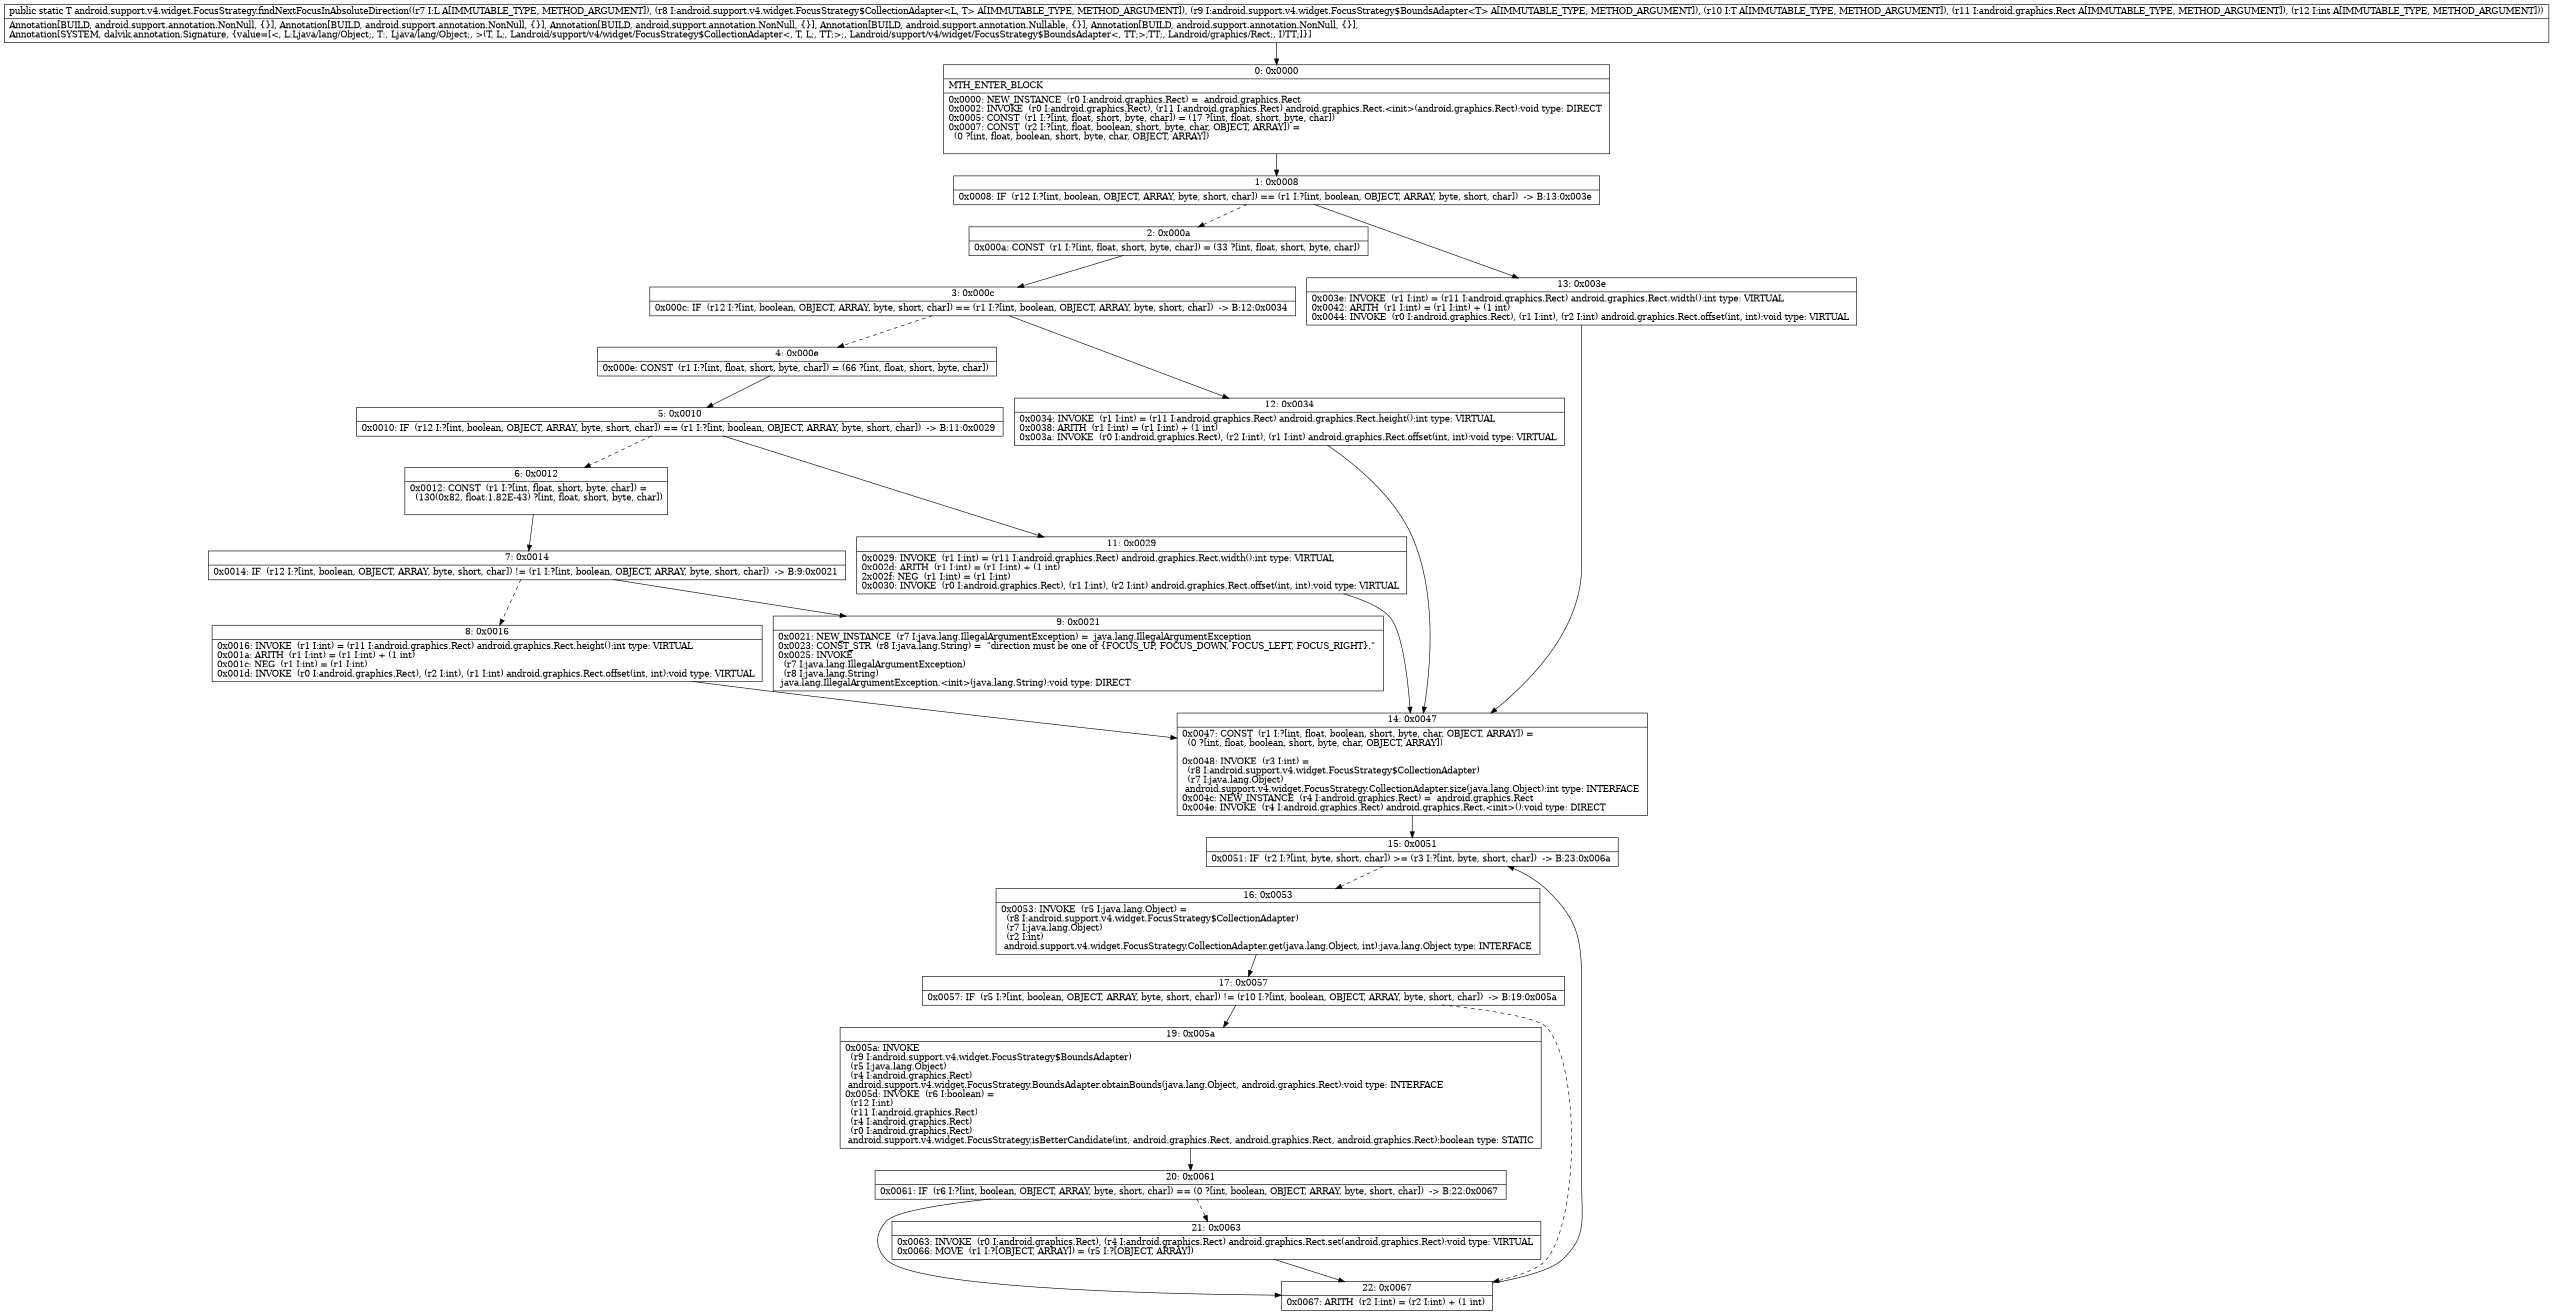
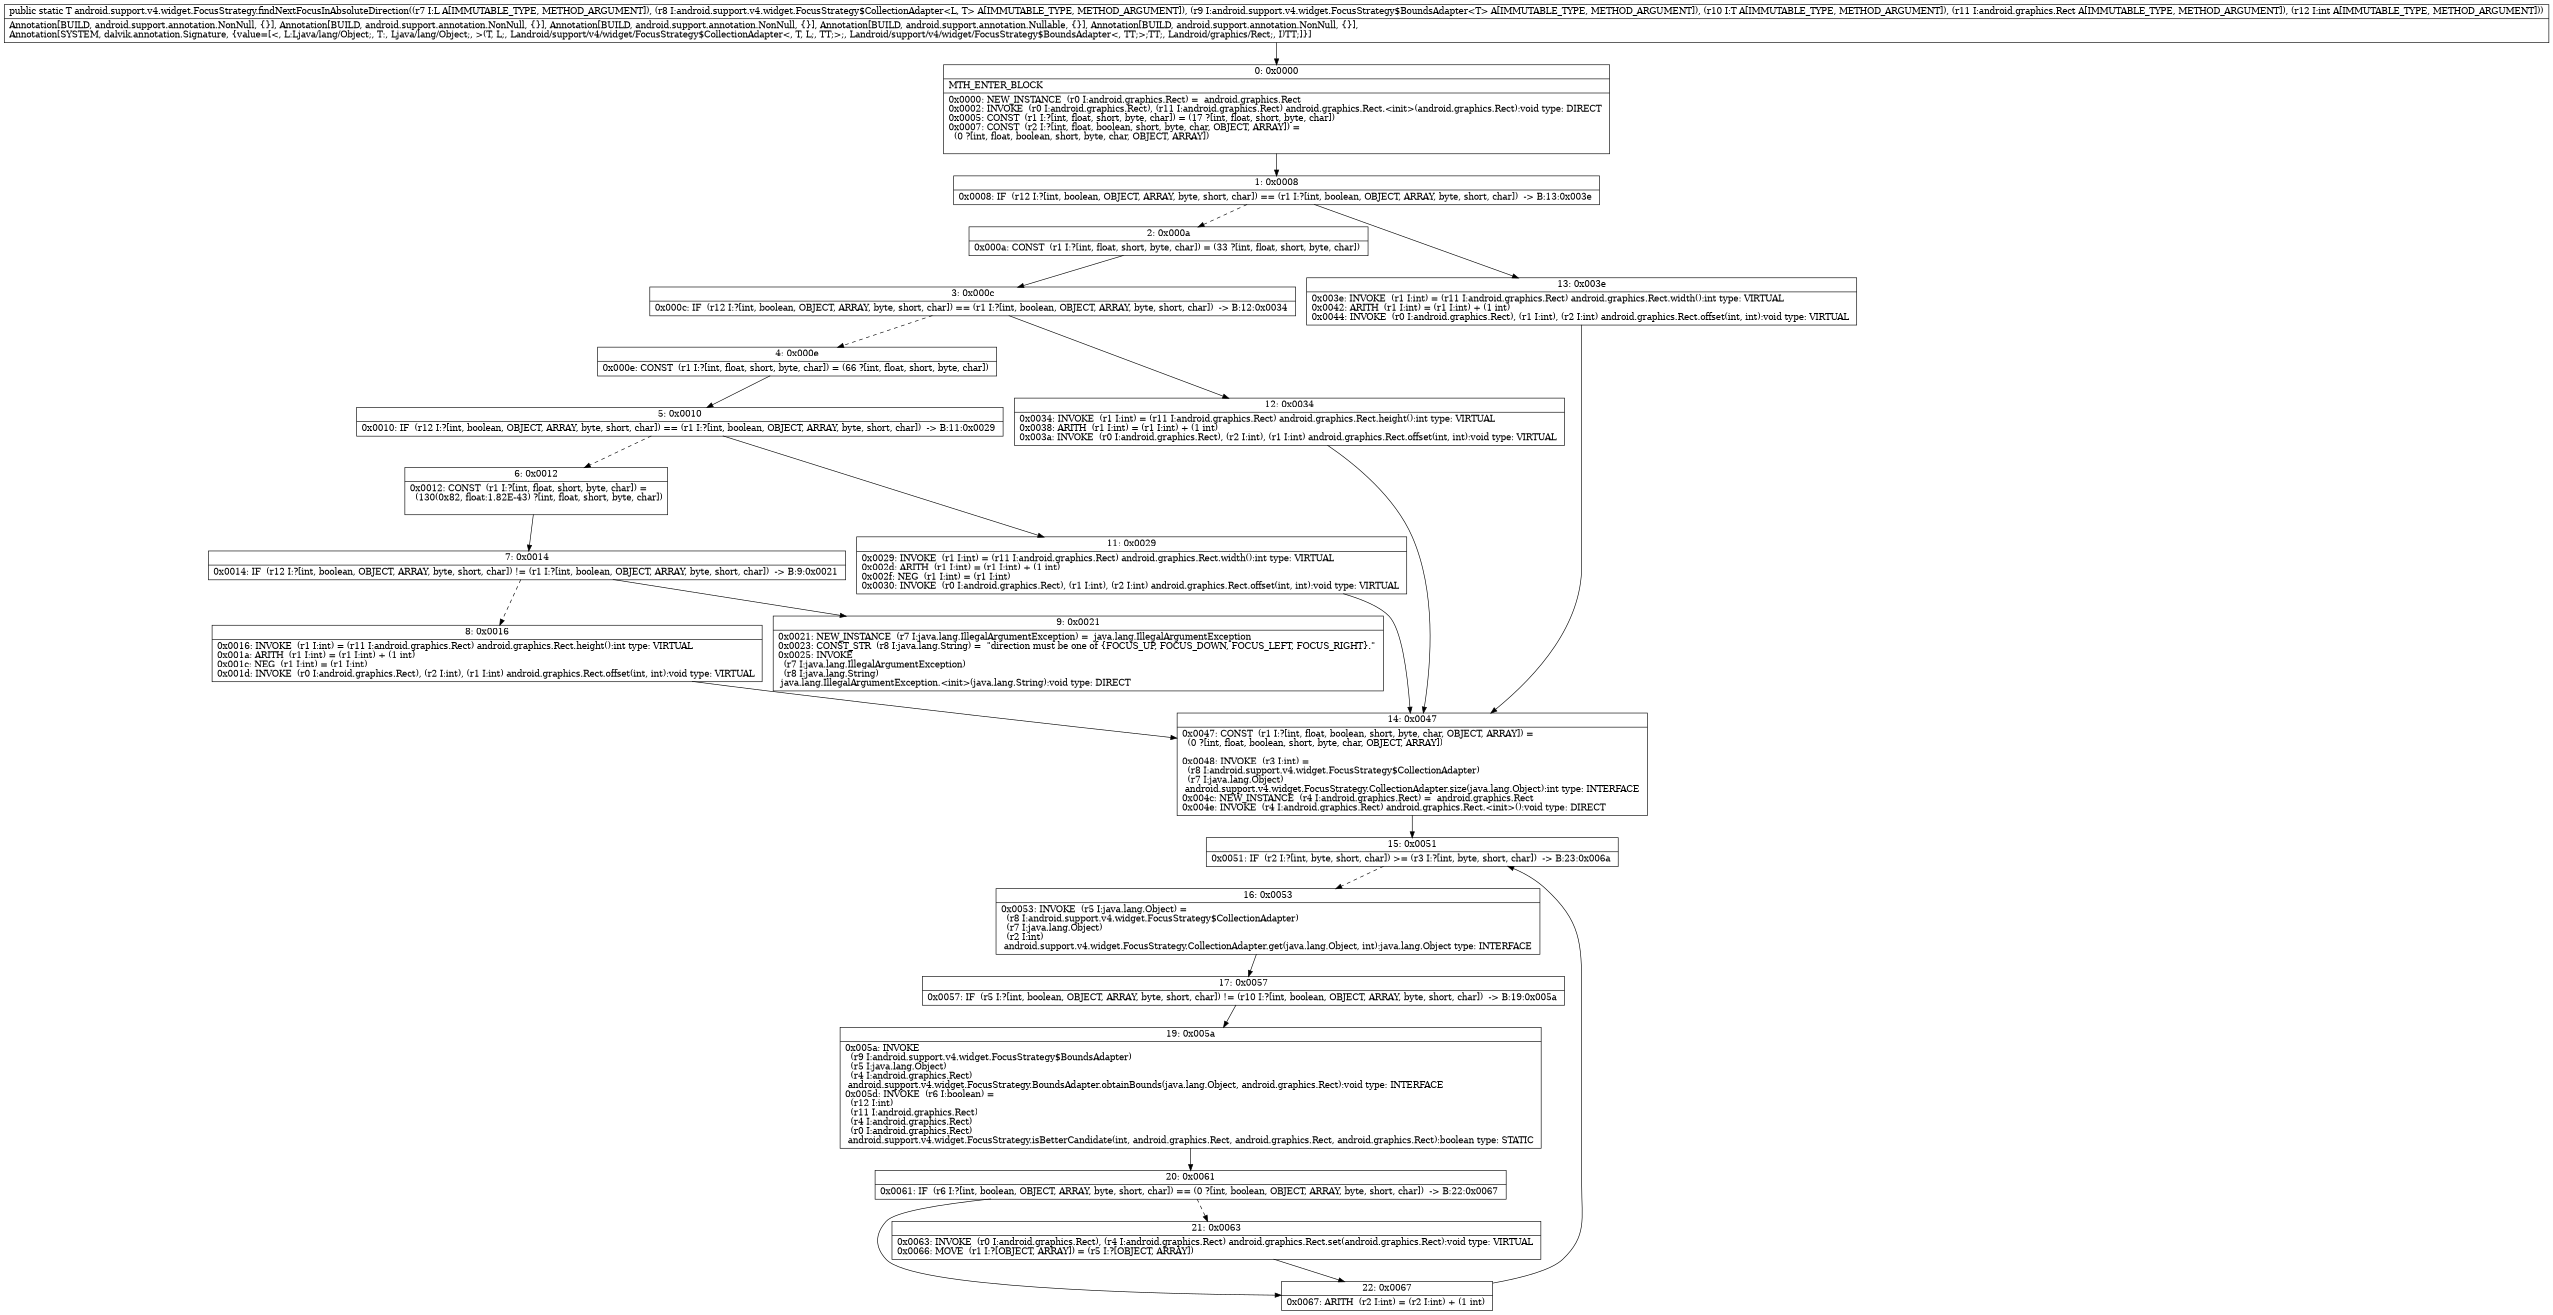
  digraph {
    node [shape=record]
    n1 [label="{0\:\ 0x0000|MTH_ENTER_BLOCK\l|0x0000: NEW_INSTANCE  (r0 I:android.graphics.Rect) =  android.graphics.Rect \l0x0002: INVOKE  (r0 I:android.graphics.Rect), (r11 I:android.graphics.Rect) android.graphics.Rect.\<init\>(android.graphics.Rect):void type: DIRECT \l0x0005: CONST  (r1 I:?[int, float, short, byte, char]) = (17 ?[int, float, short, byte, char]) \l0x0007: CONST  (r2 I:?[int, float, boolean, short, byte, char, OBJECT, ARRAY]) = \l  (0 ?[int, float, boolean, short, byte, char, OBJECT, ARRAY])\l \l}"]
    n2 [label="{1\:\ 0x0008|0x0008: IF  (r12 I:?[int, boolean, OBJECT, ARRAY, byte, short, char]) == (r1 I:?[int, boolean, OBJECT, ARRAY, byte, short, char])  \-\> B:13:0x003e \l}"]
    n3 [label="{2\:\ 0x000a|0x000a: CONST  (r1 I:?[int, float, short, byte, char]) = (33 ?[int, float, short, byte, char]) \l}"]
    n4 [label="{13\:\ 0x003e|0x003e: INVOKE  (r1 I:int) = (r11 I:android.graphics.Rect) android.graphics.Rect.width():int type: VIRTUAL \l0x0042: ARITH  (r1 I:int) = (r1 I:int) + (1 int) \l0x0044: INVOKE  (r0 I:android.graphics.Rect), (r1 I:int), (r2 I:int) android.graphics.Rect.offset(int, int):void type: VIRTUAL \l}"]
    n5 [label="{3\:\ 0x000c|0x000c: IF  (r12 I:?[int, boolean, OBJECT, ARRAY, byte, short, char]) == (r1 I:?[int, boolean, OBJECT, ARRAY, byte, short, char])  \-\> B:12:0x0034 \l}"]
    n6 [label="{14\:\ 0x0047|0x0047: CONST  (r1 I:?[int, float, boolean, short, byte, char, OBJECT, ARRAY]) = \l  (0 ?[int, float, boolean, short, byte, char, OBJECT, ARRAY])\l \l0x0048: INVOKE  (r3 I:int) = \l  (r8 I:android.support.v4.widget.FocusStrategy$CollectionAdapter)\l  (r7 I:java.lang.Object)\l android.support.v4.widget.FocusStrategy.CollectionAdapter.size(java.lang.Object):int type: INTERFACE \l0x004c: NEW_INSTANCE  (r4 I:android.graphics.Rect) =  android.graphics.Rect \l0x004e: INVOKE  (r4 I:android.graphics.Rect) android.graphics.Rect.\<init\>():void type: DIRECT \l}"]
    n7 [label="{4\:\ 0x000e|0x000e: CONST  (r1 I:?[int, float, short, byte, char]) = (66 ?[int, float, short, byte, char]) \l}"]
    n8 [label="{12\:\ 0x0034|0x0034: INVOKE  (r1 I:int) = (r11 I:android.graphics.Rect) android.graphics.Rect.height():int type: VIRTUAL \l0x0038: ARITH  (r1 I:int) = (r1 I:int) + (1 int) \l0x003a: INVOKE  (r0 I:android.graphics.Rect), (r2 I:int), (r1 I:int) android.graphics.Rect.offset(int, int):void type: VIRTUAL \l}"]
    n9 [label="{5\:\ 0x0010|0x0010: IF  (r12 I:?[int, boolean, OBJECT, ARRAY, byte, short, char]) == (r1 I:?[int, boolean, OBJECT, ARRAY, byte, short, char])  \-\> B:11:0x0029 \l}"]
    n10 [label="{6\:\ 0x0012|0x0012: CONST  (r1 I:?[int, float, short, byte, char]) = \l  (130(0x82, float:1.82E\-43) ?[int, float, short, byte, char])\l \l}"]
-   n11 [label="{11\:\ 0x0029|0x0029: INVOKE  (r1 I:int) = (r11 I:android.graphics.Rect) android.graphics.Rect.width():int type: VIRTUAL \l0x002d: ARITH  (r1 I:int) = (r1 I:int) + (1 int) \l2x002f: NEG  (r1 I:int) = (r1 I:int) \l0x0030: INVOKE  (r0 I:android.graphics.Rect), (r1 I:int), (r2 I:int) android.graphics.Rect.offset(int, int):void type: VIRTUAL \l}"]
+   n11 [label="{11\:\ 0x0029|0x0029: INVOKE  (r1 I:int) = (r11 I:android.graphics.Rect) android.graphics.Rect.width():int type: VIRTUAL \l0x002d: ARITH  (r1 I:int) = (r1 I:int) + (1 int) \l0x002f: NEG  (r1 I:int) = (r1 I:int) \l0x0030: INVOKE  (r0 I:android.graphics.Rect), (r1 I:int), (r2 I:int) android.graphics.Rect.offset(int, int):void type: VIRTUAL \l}"]
    n12 [label="{7\:\ 0x0014|0x0014: IF  (r12 I:?[int, boolean, OBJECT, ARRAY, byte, short, char]) != (r1 I:?[int, boolean, OBJECT, ARRAY, byte, short, char])  \-\> B:9:0x0021 \l}"]
    n13 [label="{8\:\ 0x0016|0x0016: INVOKE  (r1 I:int) = (r11 I:android.graphics.Rect) android.graphics.Rect.height():int type: VIRTUAL \l0x001a: ARITH  (r1 I:int) = (r1 I:int) + (1 int) \l0x001c: NEG  (r1 I:int) = (r1 I:int) \l0x001d: INVOKE  (r0 I:android.graphics.Rect), (r2 I:int), (r1 I:int) android.graphics.Rect.offset(int, int):void type: VIRTUAL \l}"]
    n14 [label="{9\:\ 0x0021|0x0021: NEW_INSTANCE  (r7 I:java.lang.IllegalArgumentException) =  java.lang.IllegalArgumentException \l0x0023: CONST_STR  (r8 I:java.lang.String) =  \"direction must be one of \{FOCUS_UP, FOCUS_DOWN, FOCUS_LEFT, FOCUS_RIGHT\}.\" \l0x0025: INVOKE  \l  (r7 I:java.lang.IllegalArgumentException)\l  (r8 I:java.lang.String)\l java.lang.IllegalArgumentException.\<init\>(java.lang.String):void type: DIRECT \l}"]
    n15 [label="{15\:\ 0x0051|0x0051: IF  (r2 I:?[int, byte, short, char]) \>= (r3 I:?[int, byte, short, char])  \-\> B:23:0x006a \l}"]
    n16 [label="{16\:\ 0x0053|0x0053: INVOKE  (r5 I:java.lang.Object) = \l  (r8 I:android.support.v4.widget.FocusStrategy$CollectionAdapter)\l  (r7 I:java.lang.Object)\l  (r2 I:int)\l android.support.v4.widget.FocusStrategy.CollectionAdapter.get(java.lang.Object, int):java.lang.Object type: INTERFACE \l}"]
    n17 [label="{17\:\ 0x0057|0x0057: IF  (r5 I:?[int, boolean, OBJECT, ARRAY, byte, short, char]) != (r10 I:?[int, boolean, OBJECT, ARRAY, byte, short, char])  \-\> B:19:0x005a \l}"]
    n18 [label="{19\:\ 0x005a|0x005a: INVOKE  \l  (r9 I:android.support.v4.widget.FocusStrategy$BoundsAdapter)\l  (r5 I:java.lang.Object)\l  (r4 I:android.graphics.Rect)\l android.support.v4.widget.FocusStrategy.BoundsAdapter.obtainBounds(java.lang.Object, android.graphics.Rect):void type: INTERFACE \l0x005d: INVOKE  (r6 I:boolean) = \l  (r12 I:int)\l  (r11 I:android.graphics.Rect)\l  (r4 I:android.graphics.Rect)\l  (r0 I:android.graphics.Rect)\l android.support.v4.widget.FocusStrategy.isBetterCandidate(int, android.graphics.Rect, android.graphics.Rect, android.graphics.Rect):boolean type: STATIC \l}"]
    n19 [label="{22\:\ 0x0067|0x0067: ARITH  (r2 I:int) = (r2 I:int) + (1 int) \l}"]
    n20 [label="{20\:\ 0x0061|0x0061: IF  (r6 I:?[int, boolean, OBJECT, ARRAY, byte, short, char]) == (0 ?[int, boolean, OBJECT, ARRAY, byte, short, char])  \-\> B:22:0x0067 \l}"]
    n21 [label="{21\:\ 0x0063|0x0063: INVOKE  (r0 I:android.graphics.Rect), (r4 I:android.graphics.Rect) android.graphics.Rect.set(android.graphics.Rect):void type: VIRTUAL \l0x0066: MOVE  (r1 I:?[OBJECT, ARRAY]) = (r5 I:?[OBJECT, ARRAY]) \l}"]
    n22 [label="{public static T android.support.v4.widget.FocusStrategy.findNextFocusInAbsoluteDirection((r7 I:L A[IMMUTABLE_TYPE, METHOD_ARGUMENT]), (r8 I:android.support.v4.widget.FocusStrategy$CollectionAdapter\<L, T\> A[IMMUTABLE_TYPE, METHOD_ARGUMENT]), (r9 I:android.support.v4.widget.FocusStrategy$BoundsAdapter\<T\> A[IMMUTABLE_TYPE, METHOD_ARGUMENT]), (r10 I:T A[IMMUTABLE_TYPE, METHOD_ARGUMENT]), (r11 I:android.graphics.Rect A[IMMUTABLE_TYPE, METHOD_ARGUMENT]), (r12 I:int A[IMMUTABLE_TYPE, METHOD_ARGUMENT]))  | Annotation[BUILD, android.support.annotation.NonNull, \{\}], Annotation[BUILD, android.support.annotation.NonNull, \{\}], Annotation[BUILD, android.support.annotation.NonNull, \{\}], Annotation[BUILD, android.support.annotation.Nullable, \{\}], Annotation[BUILD, android.support.annotation.NonNull, \{\}], \lAnnotation[SYSTEM, dalvik.annotation.Signature, \{value=[\<, L:Ljava\/lang\/Object;, T:, Ljava\/lang\/Object;, \>(T, L;, Landroid\/support\/v4\/widget\/FocusStrategy$CollectionAdapter\<, T, L;, TT;\>;, Landroid\/support\/v4\/widget\/FocusStrategy$BoundsAdapter\<, TT;\>;TT;, Landroid\/graphics\/Rect;, I)TT;]\}]\l}"]
    n1 -> n2
    n2 -> n3 [style=dashed]
    n2 -> n4
    n3 -> n5
    n4 -> n6
    n5 -> n7 [style=dashed]
    n5 -> n8
    n6 -> n15
    n7 -> n9
    n8 -> n6
    n9 -> n10 [style=dashed]
    n9 -> n11
    n10 -> n12
    n11 -> n6
    n12 -> n13 [style=dashed]
    n12 -> n14
    n13 -> n6
    n15 -> n16 [style=dashed]
    n16 -> n17
    n17 -> n18
-   n17 -> n19 [style=dashed]
    n18 -> n20
    n19 -> n15
    n20 -> n19
    n20 -> n21 [style=dashed]
    n21 -> n19
    n22 -> n1
  }
